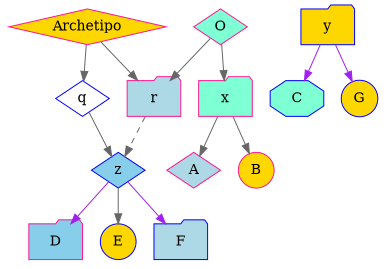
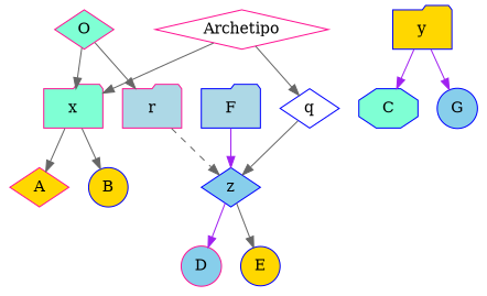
  digraph {
    node [color=deeppink fillcolor=lightblue shape=diamond style=filled]
    edge [color=gray40]
    r [shape=folder]
    O [fillcolor=aquamarine]
    x [fillcolor=aquamarine shape=folder]
-   Archetipo [fillcolor=gold]
+   Archetipo [fillcolor=white]
    q [color=blue fillcolor=white]
    z [color=blue fillcolor=skyblue]
-   A
-   B [fillcolor=gold shape=circle]
+   A [fillcolor=gold]
+   B [color=blue fillcolor=gold shape=circle]
    y [color=blue fillcolor=gold shape=folder]
    C [color=blue fillcolor=aquamarine shape=octagon]
-   G [color=blue fillcolor=gold shape=circle]
-   D [fillcolor=skyblue shape=folder]
+   G [color=blue fillcolor=skyblue shape=circle]
+   D [fillcolor=skyblue shape=circle]
    E [color=blue fillcolor=gold shape=circle]
    F [color=blue shape=folder]
    r -> z [style=dashed]
    O -> r
    O -> x
    x -> A
    x -> B
-   Archetipo -> r
+   Archetipo -> x
    Archetipo -> q
    q -> z
    z -> D [color=purple]
    z -> E
-   z -> F [color=purple]
+   F -> z [color=purple]
    y -> C [color=purple]
    y -> G [color=purple]
  }
